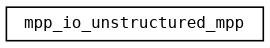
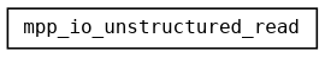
  digraph {
    rankdir=LR
    fontname="DejaVu Sans Mono"
-   n1 [color=black fillcolor=white fontname="DejaVu Sans Mono" fontsize=10 height=0.2 label=mpp_io_unstructured_mpp shape=record style=filled width=0.4]
+   n1 [color=black fillcolor=white fontname="DejaVu Sans Mono" fontsize=10 height=0.2 label=mpp_io_unstructured_read shape=record style=filled width=0.4]
  }
